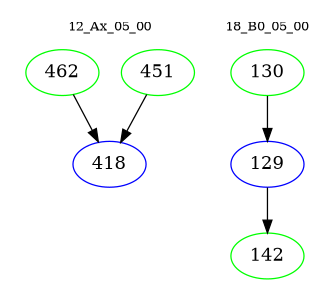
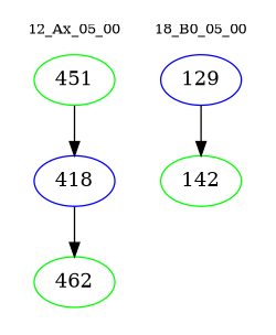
  digraph {
    node [color=green]
    edge [color=black]
    n1 [label=451]
    n2 [color=blue label=418]
    n3 [label=462]
-   n4 [label=130]
    n5 [color=blue label=129]
    n6 [label=142]
    subgraph cluster_1 {
      color=white
      fontsize=10
      label="12_Ax_05_00"
      n1
      n2
      n3
    }
    subgraph cluster_2 {
      color=white
      fontsize=10
      label="18_B0_05_00"
-     n4
      n5
      n6
    }
    n1 -> n2
-   n3 -> n2
-   n4 -> n5
+   n2 -> n3
    n5 -> n6
  }
